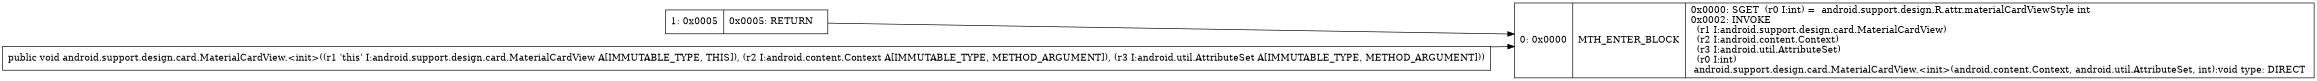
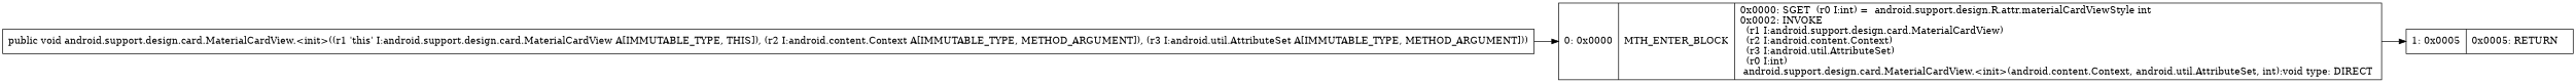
  digraph {
    rankdir=LR
    node [shape=record]
    n1 [label="{0\:\ 0x0000|MTH_ENTER_BLOCK\l|0x0000: SGET  (r0 I:int) =  android.support.design.R.attr.materialCardViewStyle int \l0x0002: INVOKE  \l  (r1 I:android.support.design.card.MaterialCardView)\l  (r2 I:android.content.Context)\l  (r3 I:android.util.AttributeSet)\l  (r0 I:int)\l android.support.design.card.MaterialCardView.\<init\>(android.content.Context, android.util.AttributeSet, int):void type: DIRECT \l}"]
    n2 [label="{1\:\ 0x0005|0x0005: RETURN   \l}"]
    n3 [label="{public void android.support.design.card.MaterialCardView.\<init\>((r1 'this' I:android.support.design.card.MaterialCardView A[IMMUTABLE_TYPE, THIS]), (r2 I:android.content.Context A[IMMUTABLE_TYPE, METHOD_ARGUMENT]), (r3 I:android.util.AttributeSet A[IMMUTABLE_TYPE, METHOD_ARGUMENT])) }"]
-   n2 -> n1
+   n1 -> n2
    n3 -> n1
  }
